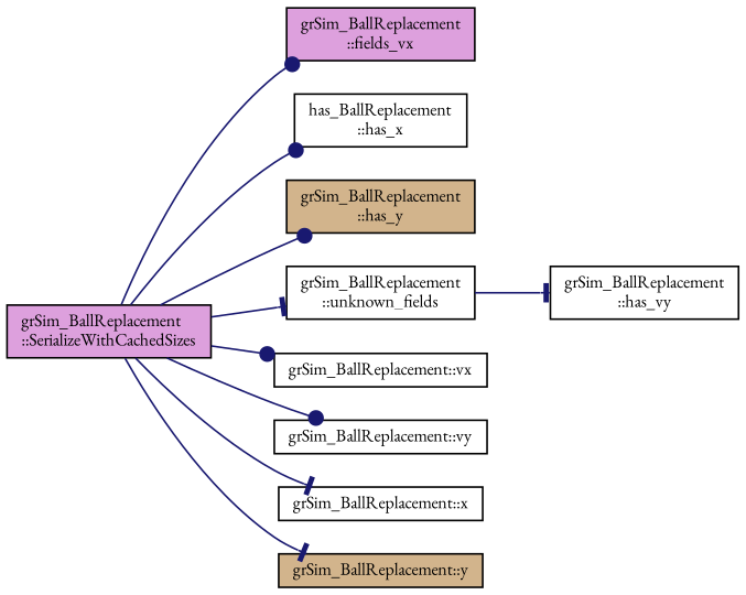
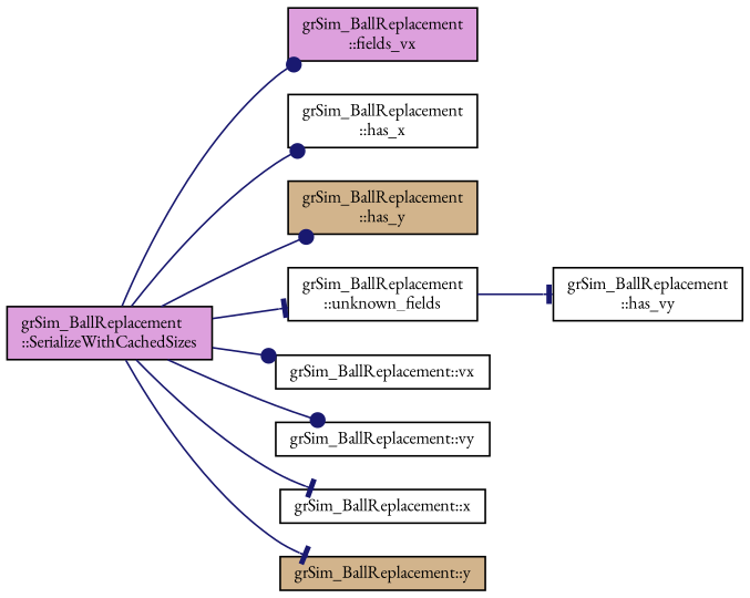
  digraph {
    fontname="EB Garamond"
    rankdir=LR
    node [color=black fillcolor=white fontname="EB Garamond" fontsize=10 shape=record style=filled]
    edge [arrowhead=dot color=midnightblue fontname="EB Garamond" fontsize=10 labelfontname=Helvetica labelfontsize=10 style=solid]
    n1 [fillcolor=plum fontcolor=black height=0.2 label="grSim_BallReplacement\l::SerializeWithCachedSizes" width=0.4]
    n2 [fillcolor=plum height=0.2 label="grSim_BallReplacement\l::fields_vx" width=0.4]
-   n3 [height=0.2 label="has_BallReplacement\l::has_x" width=0.4]
+   n3 [height=0.2 label="grSim_BallReplacement\l::has_x" width=0.4]
    n4 [fillcolor=tan height=0.2 label="grSim_BallReplacement\l::has_y" width=0.4]
    n5 [height=0.2 label="grSim_BallReplacement\l::unknown_fields" width=0.4]
    n6 [height=0.2 label="grSim_BallReplacement::vx" width=0.4]
    n7 [height=0.2 label="grSim_BallReplacement::vy" width=0.4]
    n8 [height=0.2 label="grSim_BallReplacement::x" width=0.4]
    n9 [fillcolor=tan height=0.2 label="grSim_BallReplacement::y" width=0.4]
    n10 [height=0.2 label="grSim_BallReplacement\l::has_vy" width=0.4]
    n1 -> n2
    n1 -> n3
    n1 -> n4
    n1 -> n5 [arrowhead=tee]
    n1 -> n6
    n1 -> n7
    n1 -> n8 [arrowhead=tee]
    n1 -> n9 [arrowhead=tee]
    n5 -> n10 [arrowhead=tee]
  }
